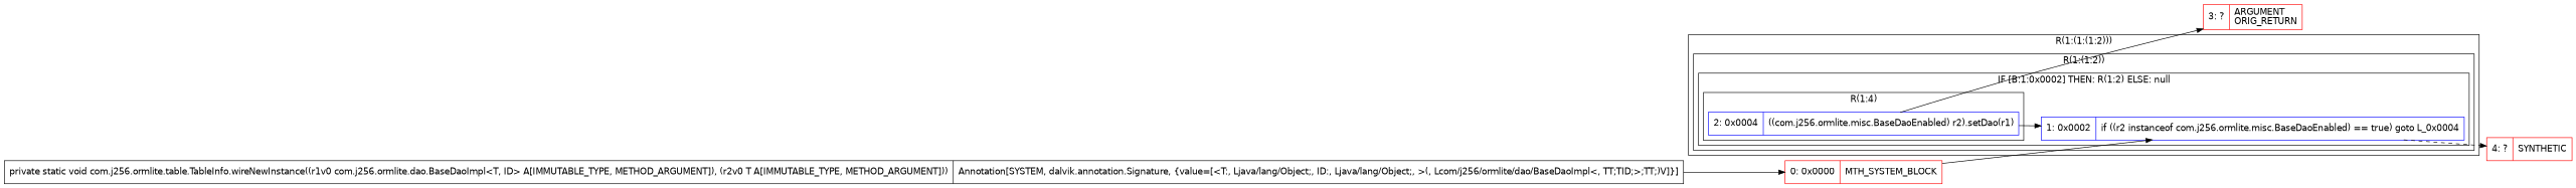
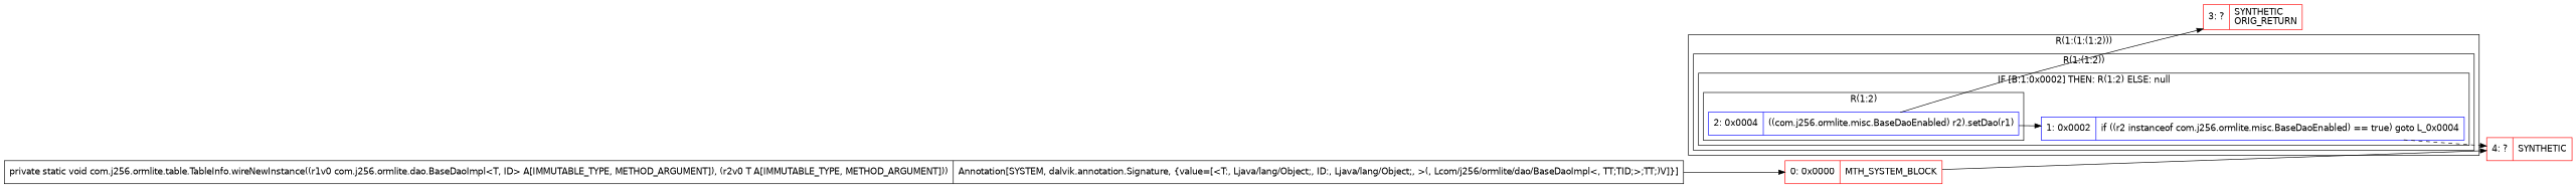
  digraph {
    fontname="DejaVu Sans"
    rankdir=LR
    node [color=red fontname="DejaVu Sans" shape=record]
    edge [fontname="DejaVu Sans"]
    n1 [color=blue label="{2\:\ 0x0004|((com.j256.ormlite.misc.BaseDaoEnabled) r2).setDao(r1)\l}"]
    n2 [color=blue label="{1\:\ 0x0002|if ((r2 instanceof com.j256.ormlite.misc.BaseDaoEnabled) == true) goto L_0x0004\l}"]
-   n3 [label="{3\:\ ?|ARGUMENT\lORIG_RETURN\l}"]
+   n3 [label="{3\:\ ?|SYNTHETIC\lORIG_RETURN\l}"]
    n4 [label="{4\:\ ?|SYNTHETIC\l}"]
    n5 [label="{0\:\ 0x0000|MTH_SYSTEM_BLOCK\l}"]
    n6 [label="{private static void com.j256.ormlite.table.TableInfo.wireNewInstance((r1v0 com.j256.ormlite.dao.BaseDaoImpl\<T, ID\> A[IMMUTABLE_TYPE, METHOD_ARGUMENT]), (r2v0 T A[IMMUTABLE_TYPE, METHOD_ARGUMENT]))  | Annotation[SYSTEM, dalvik.annotation.Signature, \{value=[\<T:, Ljava\/lang\/Object;, ID:, Ljava\/lang\/Object;, \>(, Lcom\/j256\/ormlite\/dao\/BaseDaoImpl\<, TT;TID;\>;TT;)V]\}]\l}" color=""]
    subgraph cluster_1 {
      label="R(1:(1:(1:2)))"
      subgraph cluster_2 {
        label="R(1:(1:2))"
        subgraph cluster_3 {
          label="IF [B:1:0x0002] THEN: R(1:2) ELSE: null"
          n2
          subgraph cluster_4 {
-           label="R(1:4)"
+           label="R(1:2)"
            n1
          }
        }
      }
    }
    n1 -> n2
    n1 -> n3
    n2 -> n4 [style=dashed]
-   n5 -> n2
+   n5 -> n4
    n6 -> n5
  }
